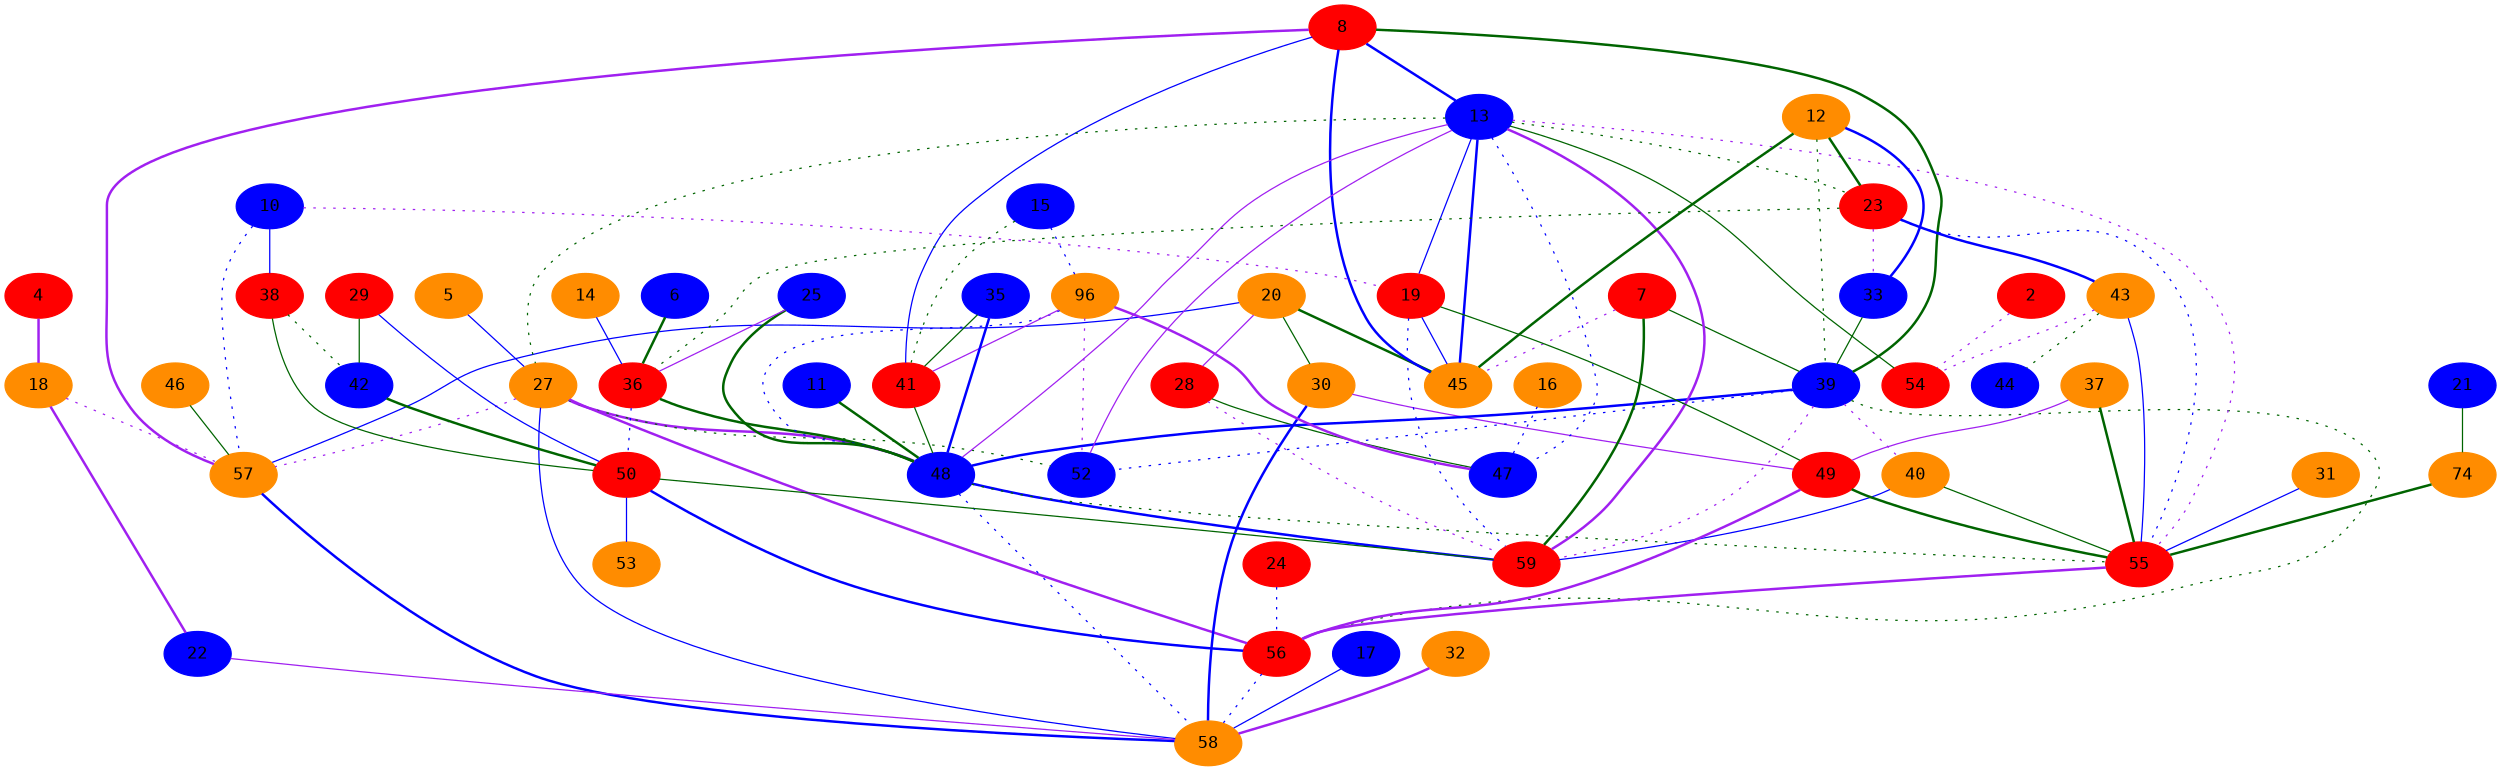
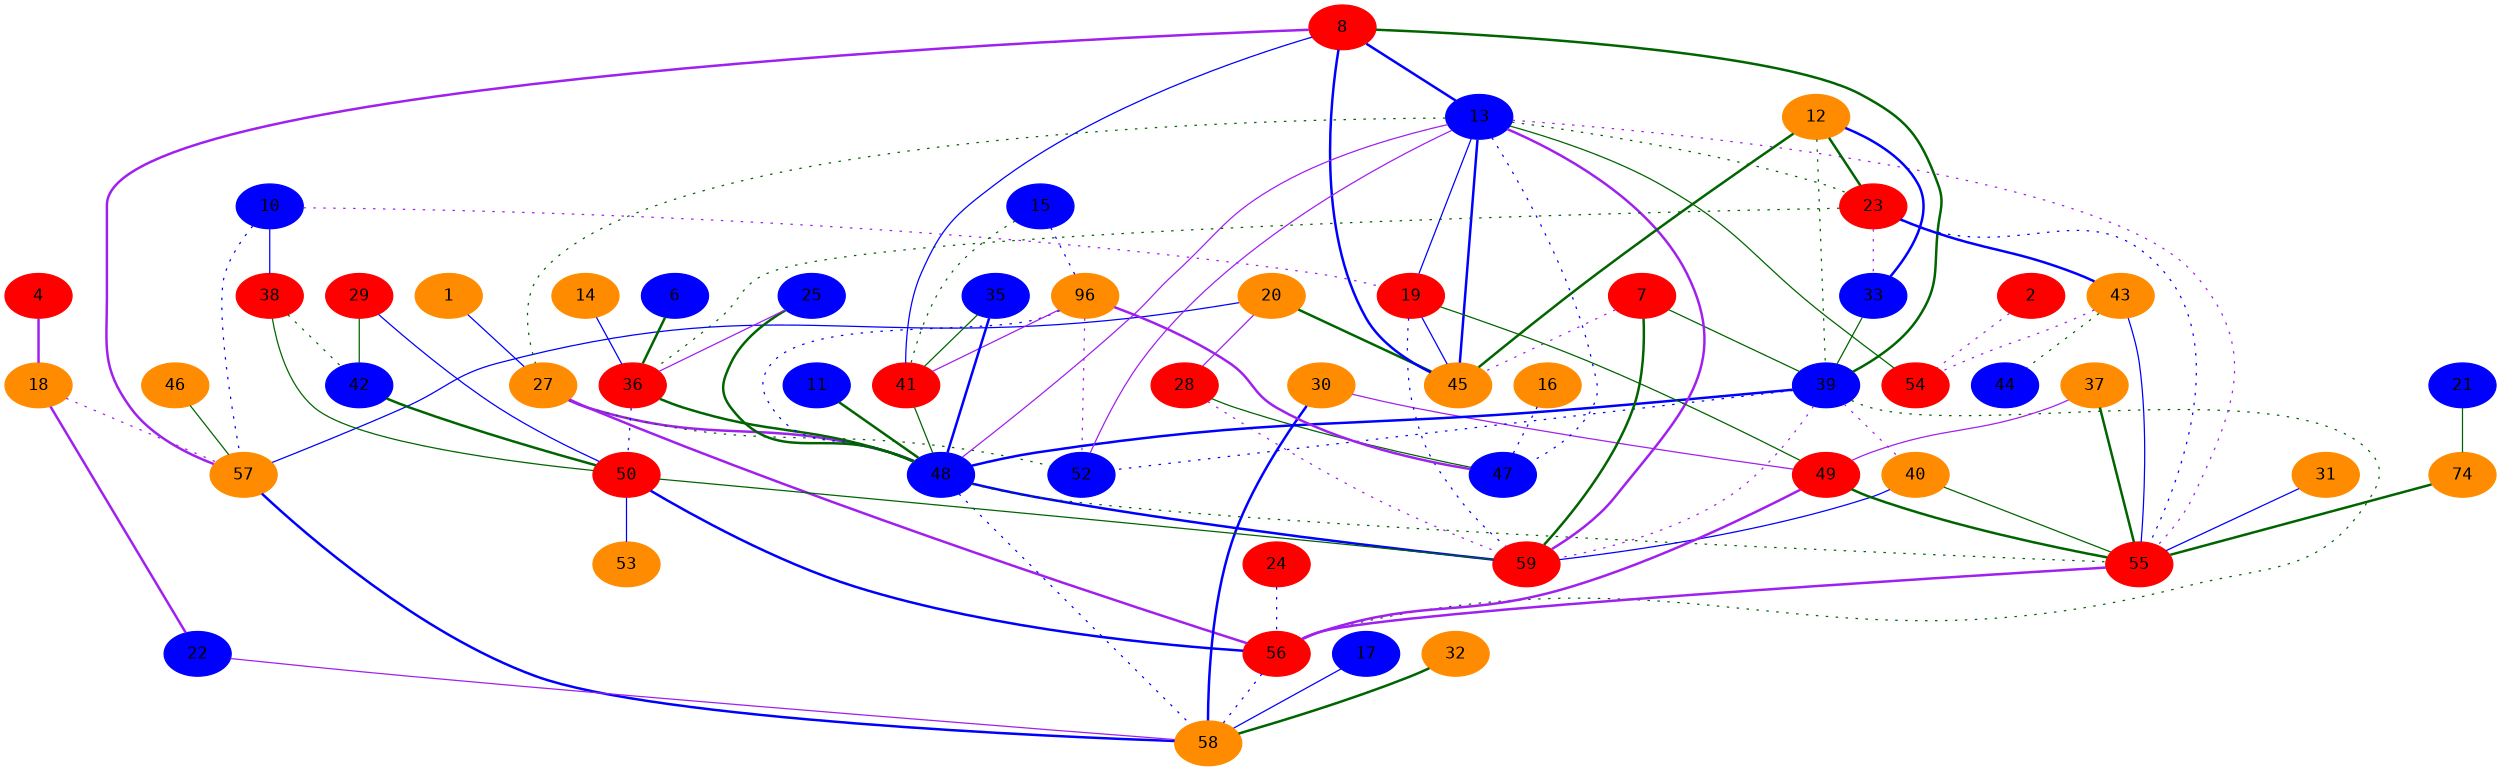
  graph {
    fontname="DejaVu Sans Mono"
    node [color=darkorange fontname="DejaVu Sans Mono" style=filled]
    edge [color=darkgreen fontname="DejaVu Sans Mono" style=solid weight=1.0]
-   1 [label=5]
+   1
    27
    57
    48 [color=blue]
    52 [color=blue]
    58
    56 [color=red]
    2 [color=red]
    54 [color=red]
    4 [color=red]
    18
    22 [color=blue]
    20
    45
    28 [color=red]
    30
    39 [color=blue]
    59 [color=red]
    40
    6 [color=blue]
    36 [color=red]
    50 [color=red]
    7 [color=red]
    8 [color=red]
    13 [color=blue]
    41 [color=red]
    19 [color=red]
    23 [color=red]
    47 [color=blue]
    55 [color=red]
    10 [color=blue]
    38 [color=red]
    49 [color=red]
    42 [color=blue]
    11 [color=blue]
    12
    33 [color=blue]
    43
    14
    15 [color=blue]
    n41 [label=96]
    16
    17 [color=blue]
    21 [color=blue]
    n45 [label=74]
    44 [color=blue]
    24 [color=red]
    25 [color=blue]
    29 [color=red]
    53
    31
    32
    35 [color=blue]
    37
    46
    1 -- 27 [color=blue]
-   27 -- 57 [color=purple style=dotted]
    27 -- 48 [color=purple style=bold]
    27 -- 52 [style=dotted]
-   27 -- 58 [color=blue]
    27 -- 56 [color=purple style=bold]
    57 -- 58 [color=blue style=bold]
    48 -- 58 [color=blue style=dotted]
    48 -- 59 [color=blue style=bold]
    48 -- 55 [style=dotted]
    56 -- 58 [color=blue style=dotted weight=2.0]
    2 -- 54 [color=purple style=dotted]
    4 -- 18 [color=purple style=bold]
    18 -- 57 [color=purple style=dotted]
    18 -- 22 [color=purple style=bold]
    22 -- 58 [color=purple]
    20 -- 57 [color=blue]
    20 -- 45 [style=bold]
    20 -- 28 [color=purple]
-   20 -- 30
    28 -- 59 [color=purple style=dotted]
    28 -- 47
    30 -- 58 [color=blue style=bold]
    30 -- 49 [color=purple]
    39 -- 48 [color=blue style=bold]
    39 -- 52 [color=blue style=dotted]
    39 -- 56 [style=dotted]
    39 -- 59 [color=purple style=dotted]
    39 -- 40 [color=purple style=dotted weight=2.0]
    40 -- 59 [color=blue]
    40 -- 55
    6 -- 36 [style=bold]
    36 -- 48 [style=bold]
    36 -- 50 [color=blue style=dotted]
    50 -- 56 [color=blue style=bold]
    50 -- 59
    50 -- 53 [color=blue]
    7 -- 45 [color=purple style=dotted]
    7 -- 39 [weight=2.0]
    7 -- 59 [style=bold]
    8 -- 57 [color=purple style=bold]
    8 -- 45 [color=blue style=bold]
    8 -- 39 [style=bold]
    8 -- 13 [color=blue style=bold]
    8 -- 41 [color=blue]
    13 -- 27 [style=dotted]
    13 -- 48 [color=purple]
    13 -- 52 [color=purple]
    13 -- 54
    13 -- 45 [color=blue style=bold]
    13 -- 59 [color=purple style=bold]
    13 -- 19 [color=blue]
    13 -- 23 [style=dotted]
    13 -- 47 [color=blue style=dotted]
    13 -- 55 [color=purple style=dotted]
    41 -- 48
    19 -- 45 [color=blue]
    19 -- 59 [color=blue style=dotted]
    19 -- 49
    23 -- 36 [style=dotted]
    23 -- 55 [color=blue style=dotted]
    23 -- 33 [color=purple style=dotted]
    23 -- 43 [color=blue style=bold]
    55 -- 56 [color=purple style=bold]
    10 -- 57 [color=blue style=dotted]
    10 -- 19 [color=purple style=dotted]
    10 -- 38 [color=blue]
    38 -- 50
    38 -- 42 [style=dotted]
    49 -- 56 [color=purple style=bold]
    49 -- 55 [style=bold]
    42 -- 50 [style=bold]
    11 -- 48 [style=bold]
    12 -- 45 [style=bold]
    12 -- 39 [style=dotted]
    12 -- 23 [style=bold]
    12 -- 33 [color=blue style=bold]
    33 -- 39
    43 -- 54 [color=purple style=dotted]
    43 -- 55 [color=blue]
    43 -- 44 [style=dotted]
    14 -- 36 [color=blue]
    15 -- 41 [style=dotted]
    15 -- n41 [color=blue style=dotted]
    n41 -- 48 [color=blue style=dotted]
    n41 -- 52 [color=purple style=dotted]
    n41 -- 41 [color=purple]
    n41 -- 47 [color=purple style=bold]
    16 -- 47 [color=blue style=dotted]
    17 -- 58 [color=blue]
    21 -- n45
    n45 -- 55 [style=bold]
    24 -- 56 [color=blue style=dotted]
    25 -- 48 [style=bold]
    25 -- 36 [color=purple]
    29 -- 50 [color=blue]
    29 -- 42
    31 -- 55 [color=blue]
-   32 -- 58 [color=purple style=bold]
+   32 -- 58 [style=bold]
    35 -- 48 [color=blue style=bold]
    35 -- 41
    37 -- 55 [style=bold]
    37 -- 49 [color=purple weight=2.0]
    46 -- 57
  }
